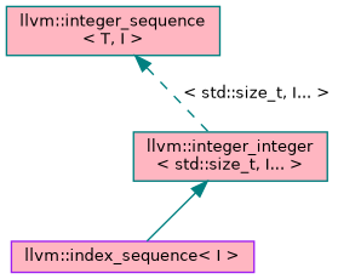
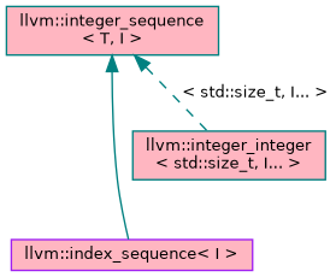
  digraph {
    node [color=teal fillcolor=lightpink fontname=Helvetica fontsize=10 shape=box style=filled]
    edge [color=teal dir=back fontname=Helvetica fontsize=10 labelfontname=Helvetica labelfontsize=10]
    n1 [color=purple fontcolor=black height=0.2 label="llvm::index_sequence\< I \>" width=0.4]
    n2 [height=0.2 label="llvm::integer_integer\l\< std::size_t, I... \>" width=0.4]
    n3 [height=0.2 label="llvm::integer_sequence\l\< T, I \>" width=0.4]
-   n2 -> n1 [style=solid]
+   n3 -> n1 [style=solid]
    n3 -> n2 [label=" \< std::size_t, I... \>" style=dashed]
  }
